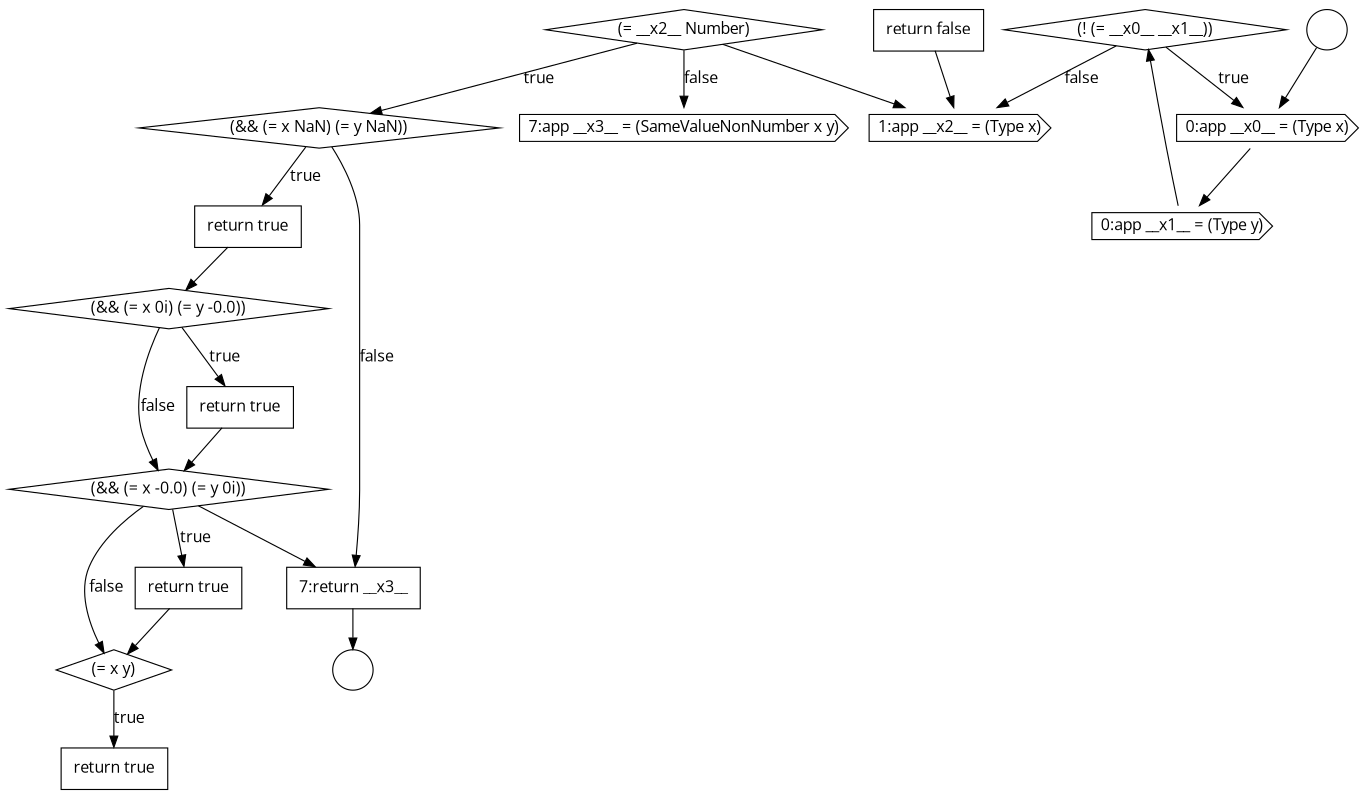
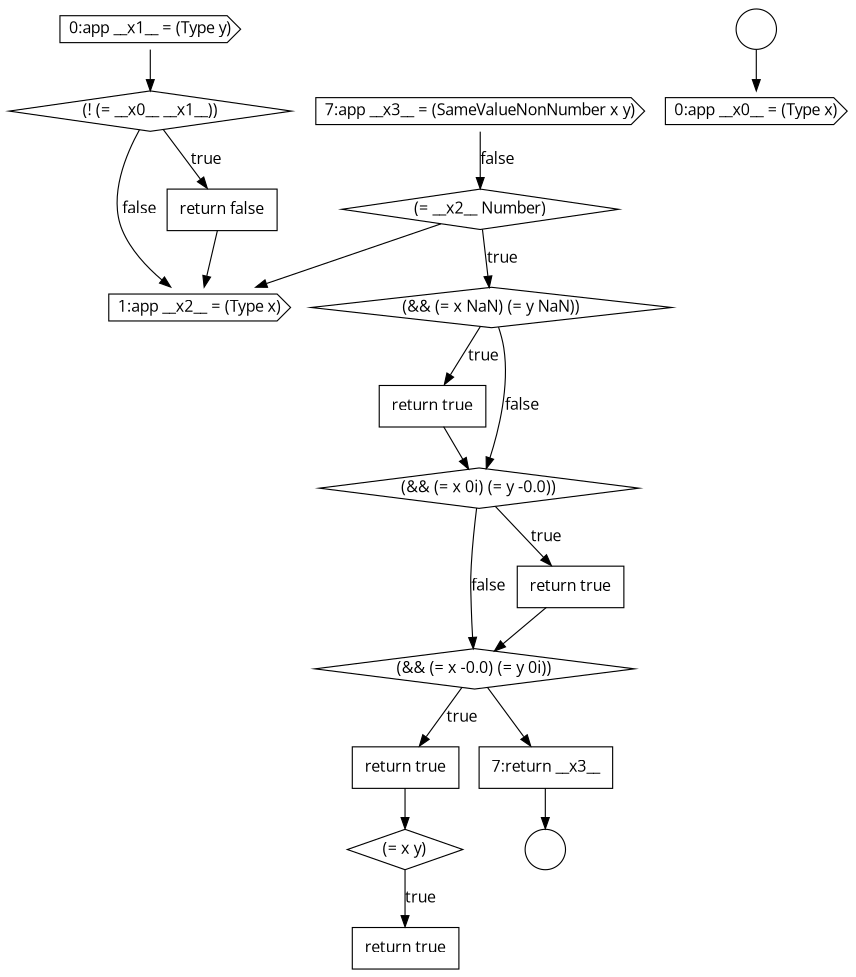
  digraph {
    fontname="Open Sans"
    node [color=black fillcolor=white fontname="Open Sans" shape=diamond style=filled]
    edge [color=black fontname="Open Sans"]
    n1 [label=<<font color="black">(= __x2__ Number)</font>>]
    n2 [label=<<font color="black">(&amp;&amp; (= x NaN) (= y NaN))</font>>]
    n3 [label=<<font color="black">7:app __x3__ = (SameValueNonNumber x y)</font>> shape=cds]
    n4 [label=<<font color="black">1:app __x2__ = (Type x)</font>> shape=cds]
    n5 [label=<<font color="black">     <table border="0" cellborder="1" cellspacing="0" cellpadding="10">       <tr><td align="left">return true</td></tr>     </table>   </font>> margin=0 shape=none]
    n6 [label=<<font color="black">(&amp;&amp; (= x 0i) (= y -0.0))</font>>]
    n7 [label=<<font color="black">(&amp;&amp; (= x -0.0) (= y 0i))</font>>]
    n8 [label=<<font color="black">(= x y)</font>>]
    n9 [label=<<font color="black">     <table border="0" cellborder="1" cellspacing="0" cellpadding="10">       <tr><td align="left">return true</td></tr>     </table>   </font>> margin=0 shape=none]
    n10 [label=<<font color="black">     <table border="0" cellborder="1" cellspacing="0" cellpadding="10">       <tr><td align="left">7:return __x3__</td></tr>     </table>   </font>> margin=0 shape=none]
    n11 [label=<<font color="black">     <table border="0" cellborder="1" cellspacing="0" cellpadding="10">       <tr><td align="left">return true</td></tr>     </table>   </font>> margin=0 shape=none]
    n12 [label=<<font color="black">     <table border="0" cellborder="1" cellspacing="0" cellpadding="10">       <tr><td align="left">return true</td></tr>     </table>   </font>> margin=0 shape=none]
    n13 [label=<<font color="black">     <table border="0" cellborder="1" cellspacing="0" cellpadding="10">       <tr><td align="left">return false</td></tr>     </table>   </font>> margin=0 shape=none]
    n14 [label=" " shape=circle]
    n15 [label=<<font color="black">0:app __x0__ = (Type x)</font>> shape=cds]
    n16 [label=<<font color="black">0:app __x1__ = (Type y)</font>> shape=cds]
    n17 [label=" " shape=circle]
    n18 [label=<<font color="black">(! (= __x0__ __x1__))</font>>]
    n1 -> n2 [label=<<font color="black">true</font>>]
-   n1 -> n3 [label=<<font color="black">false</font>>]
+   n3 -> n1 [label=<<font color="black">false</font>>]
    n1 -> n4
    n2 -> n5 [label=<<font color="black">true</font>>]
-   n2 -> n10 [label=<<font color="black">false</font>>]
+   n2 -> n6 [label=<<font color="black">false</font>>]
    n5 -> n6
    n6 -> n7 [label=<<font color="black">false</font>>]
    n6 -> n12 [label=<<font color="black">true</font>>]
-   n7 -> n8 [label=<<font color="black">false</font>>]
    n7 -> n9 [label=<<font color="black">true</font>>]
    n7 -> n10
    n8 -> n11 [label=<<font color="black">true</font>>]
    n9 -> n8
    n10 -> n17
    n12 -> n7
    n13 -> n4
    n14 -> n15
-   n15 -> n16
    n16 -> n18
    n18 -> n4 [label=<<font color="black">false</font>>]
-   n18 -> n15 [label=<<font color="black">true</font>>]
+   n18 -> n13 [label=<<font color="black">true</font>>]
  }
